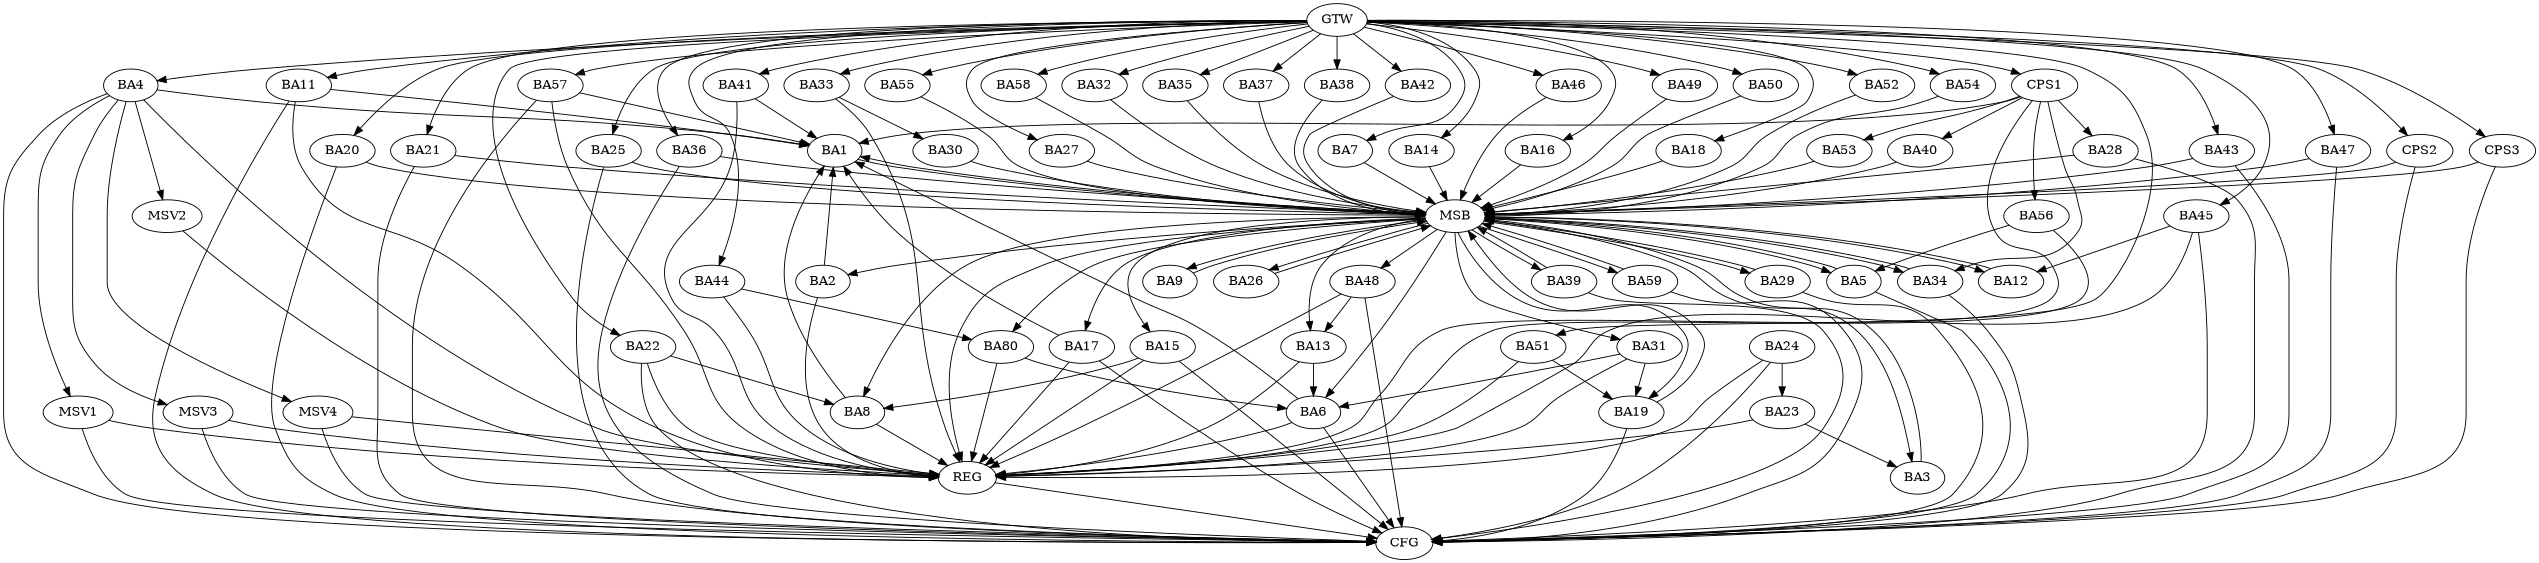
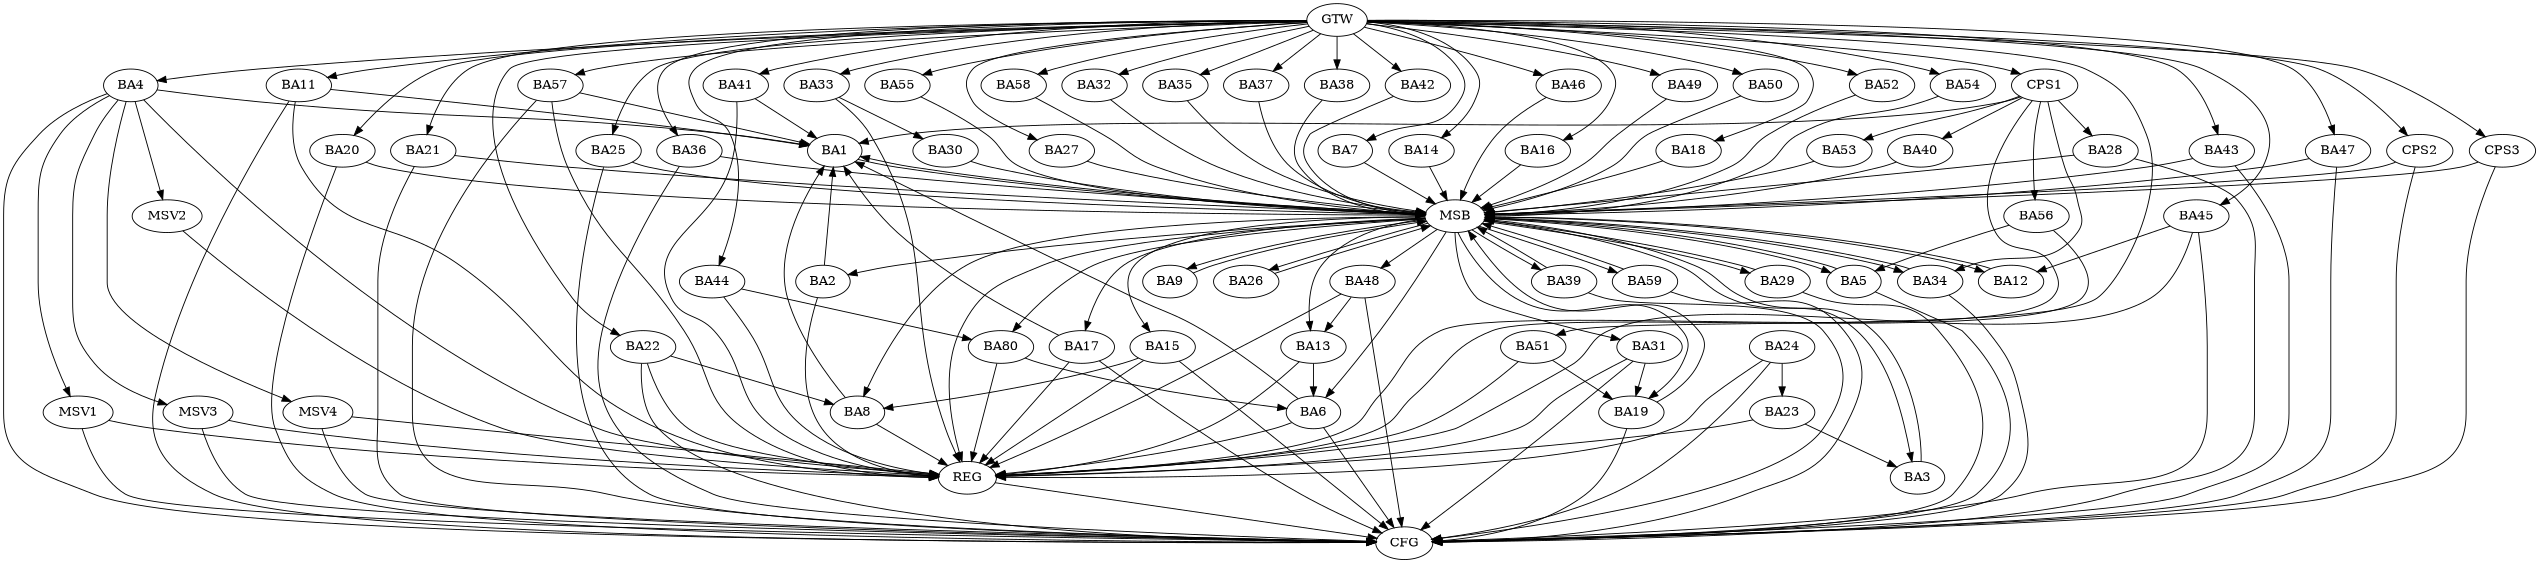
  strict digraph {
    n1 [label=BA1]
    n2 [label=MSB]
    n3 [label=BA2]
    n4 [label=REG]
    n5 [label=BA3]
    n6 [label=BA5]
    n7 [label=BA6]
    n8 [label=BA8]
    n9 [label=BA9]
    n10 [label=BA80]
    n11 [label=BA12]
    n12 [label=BA13]
    n13 [label=BA15]
    n14 [label=BA17]
    n15 [label=BA19]
    n16 [label=BA26]
    n17 [label=BA29]
    n18 [label=BA31]
    n19 [label=BA34]
    n20 [label=BA39]
    n21 [label=BA48]
    n22 [label=BA59]
    n23 [label=CFG]
    n24 [label=BA4]
    n25 [label=MSV1]
    n26 [label=MSV2]
    n27 [label=MSV3]
    n28 [label=MSV4]
    n29 [label=BA7]
    n30 [label=BA11]
    n31 [label=BA14]
    n32 [label=BA16]
    n33 [label=BA18]
    n34 [label=BA20]
    n35 [label=BA21]
    n36 [label=BA22]
    n37 [label=BA23]
    n38 [label=BA24]
    n39 [label=BA25]
    n40 [label=BA27]
    n41 [label=BA28]
    n42 [label=BA30]
    n43 [label=BA32]
    n44 [label=BA33]
    n45 [label=BA35]
    n46 [label=BA36]
    n47 [label=BA37]
    n48 [label=BA38]
    n49 [label=BA40]
    n50 [label=BA41]
    n51 [label=BA42]
    n52 [label=BA43]
    n53 [label=BA44]
    n54 [label=BA45]
    n55 [label=BA46]
    n56 [label=BA47]
    n57 [label=BA49]
    n58 [label=BA50]
    n59 [label=BA51]
    n60 [label=BA52]
    n61 [label=BA53]
    n62 [label=BA54]
    n63 [label=BA55]
    n64 [label=BA56]
    n65 [label=BA57]
    n66 [label=BA58]
    n67 [label=CPS1]
    n68 [label=CPS2]
    n69 [label=CPS3]
    n70 [label=GTW]
    n1 -> n2
    n2 -> n1
    n2 -> n3
    n2 -> n4
    n2 -> n5
    n2 -> n6
    n2 -> n7
    n2 -> n8
    n2 -> n9
    n2 -> n10
    n2 -> n11
    n2 -> n12
    n2 -> n13
    n2 -> n14
    n2 -> n15
    n2 -> n16
    n2 -> n17
    n2 -> n18
    n2 -> n19
    n2 -> n20
    n2 -> n21
    n2 -> n22
    n3 -> n1
    n3 -> n4
    n4 -> n23
    n5 -> n2
    n6 -> n2
    n6 -> n23
    n7 -> n1
    n7 -> n4
    n7 -> n23
    n8 -> n1
    n8 -> n4
    n9 -> n2
    n10 -> n4
    n10 -> n7
    n11 -> n2
    n12 -> n4
    n12 -> n7
    n13 -> n4
    n13 -> n8
    n13 -> n23
    n14 -> n1
    n14 -> n4
    n14 -> n23
    n15 -> n2
    n15 -> n23
    n16 -> n2
    n17 -> n2
    n17 -> n23
    n18 -> n4
    n18 -> n15
-   n18 -> n7
+   n18 -> n23
    n19 -> n2
    n19 -> n23
    n20 -> n2
    n20 -> n23
    n21 -> n4
    n21 -> n12
    n21 -> n23
    n22 -> n2
    n22 -> n23
    n24 -> n1
    n24 -> n4
    n24 -> n23
    n24 -> n25
    n24 -> n26
    n24 -> n27
    n24 -> n28
    n25 -> n4
    n25 -> n23
    n26 -> n4
    n27 -> n4
    n27 -> n23
    n28 -> n4
    n28 -> n23
    n29 -> n2
    n30 -> n1
    n30 -> n4
    n30 -> n23
    n31 -> n2
    n32 -> n2
    n33 -> n2
    n34 -> n2
    n34 -> n23
    n35 -> n2
    n35 -> n23
    n36 -> n4
    n36 -> n8
    n36 -> n23
    n37 -> n4
    n37 -> n5
    n38 -> n4
    n38 -> n23
    n38 -> n37
    n39 -> n2
    n39 -> n23
    n40 -> n2
    n41 -> n2
    n41 -> n23
    n42 -> n2
    n43 -> n2
    n44 -> n4
    n44 -> n42
    n45 -> n2
    n46 -> n2
    n46 -> n23
    n47 -> n2
    n48 -> n2
    n49 -> n2
    n50 -> n1
    n50 -> n4
    n51 -> n2
    n52 -> n2
    n52 -> n23
    n53 -> n4
    n53 -> n10
    n54 -> n4
    n54 -> n11
    n54 -> n23
    n55 -> n2
    n56 -> n2
    n56 -> n23
    n57 -> n2
    n58 -> n2
    n59 -> n4
    n59 -> n15
    n60 -> n2
    n61 -> n2
    n62 -> n2
    n63 -> n2
    n64 -> n4
    n64 -> n6
    n65 -> n1
    n65 -> n4
    n65 -> n23
    n66 -> n2
    n67 -> n1
    n67 -> n4
    n67 -> n19
    n67 -> n41
    n67 -> n49
    n67 -> n61
    n67 -> n64
    n68 -> n2
    n68 -> n23
    n69 -> n2
    n69 -> n23
    n70 -> n24
    n70 -> n29
    n70 -> n30
    n70 -> n31
    n70 -> n32
    n70 -> n33
    n70 -> n34
    n70 -> n35
    n70 -> n36
    n70 -> n39
    n70 -> n40
    n70 -> n43
    n70 -> n44
    n70 -> n45
    n70 -> n46
    n70 -> n47
    n70 -> n48
    n70 -> n50
    n70 -> n51
    n70 -> n52
    n70 -> n53
    n70 -> n54
    n70 -> n55
    n70 -> n56
    n70 -> n57
    n70 -> n58
    n70 -> n59
    n70 -> n60
    n70 -> n62
    n70 -> n63
    n70 -> n65
    n70 -> n66
    n70 -> n67
    n70 -> n68
    n70 -> n69
  }
